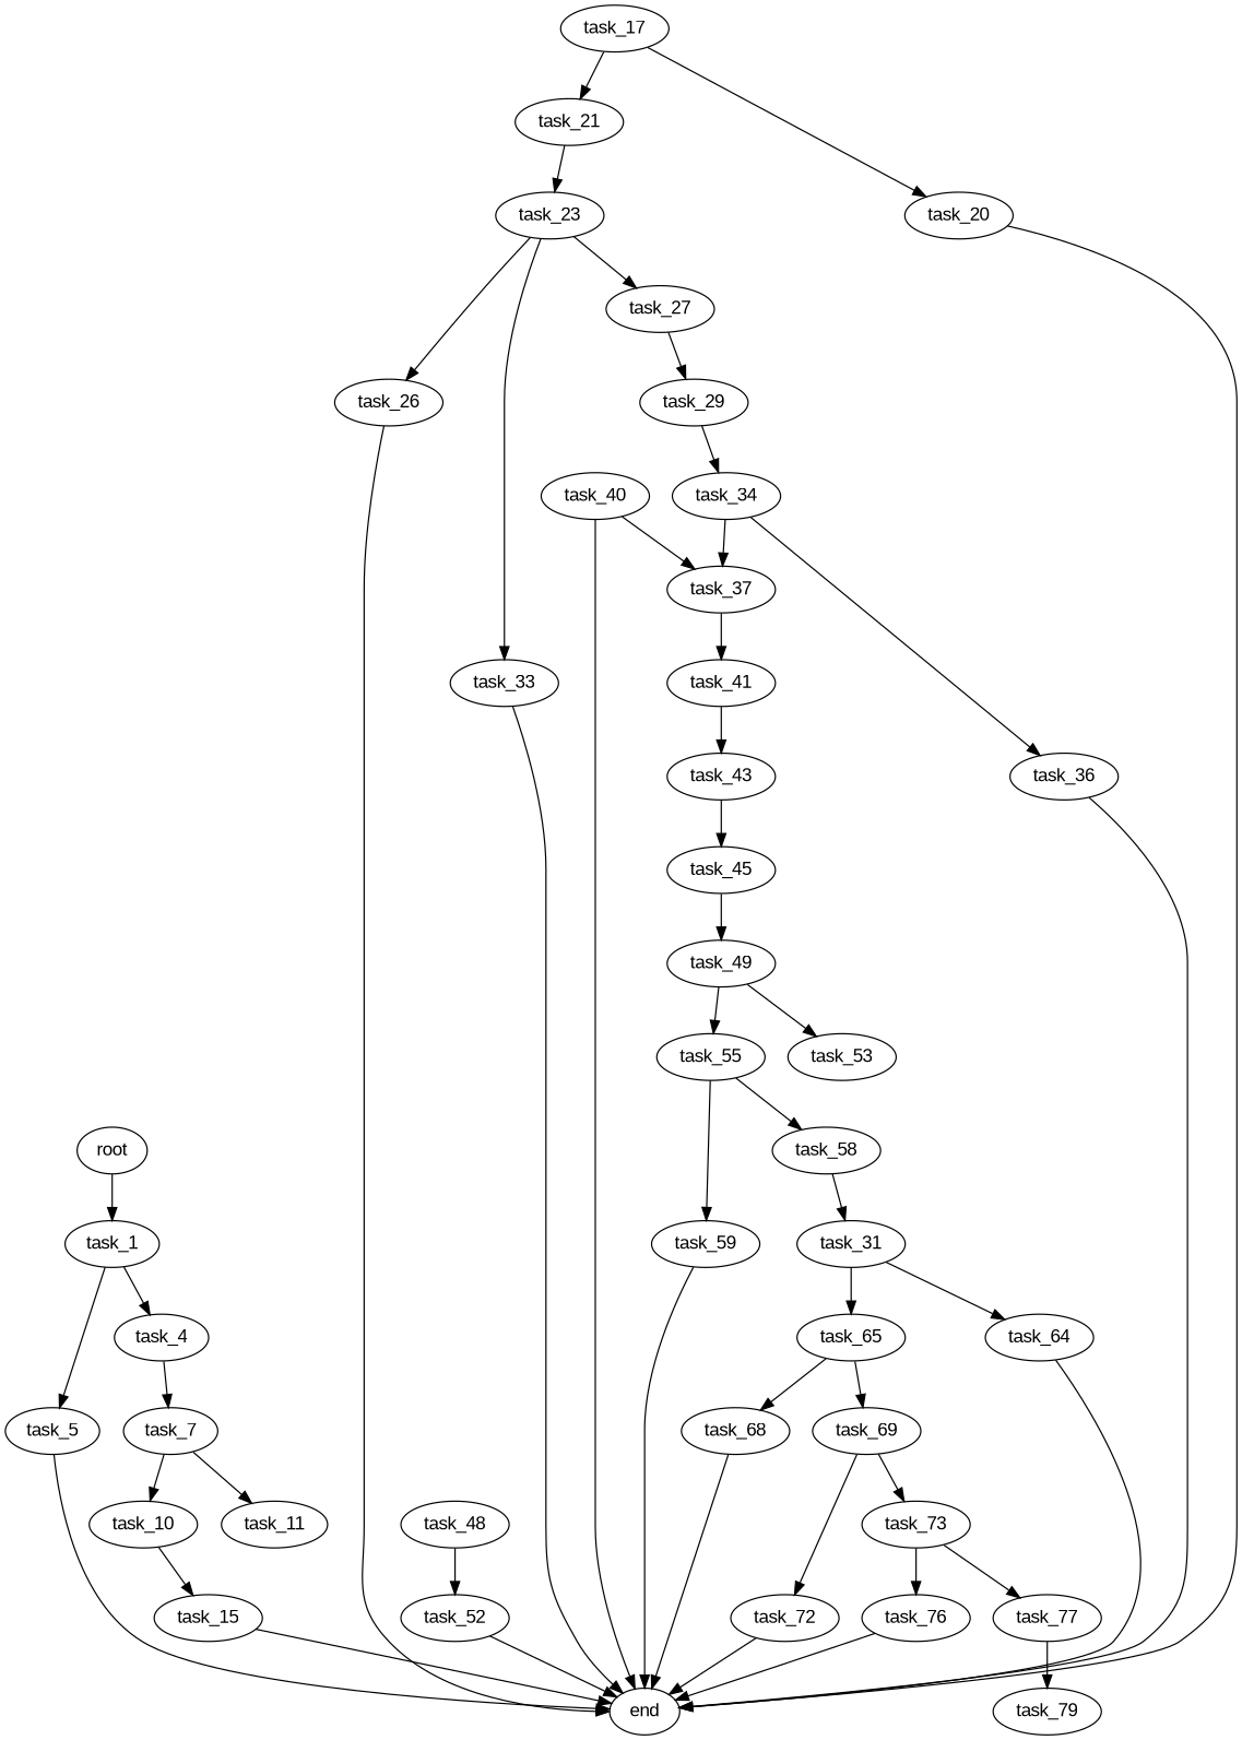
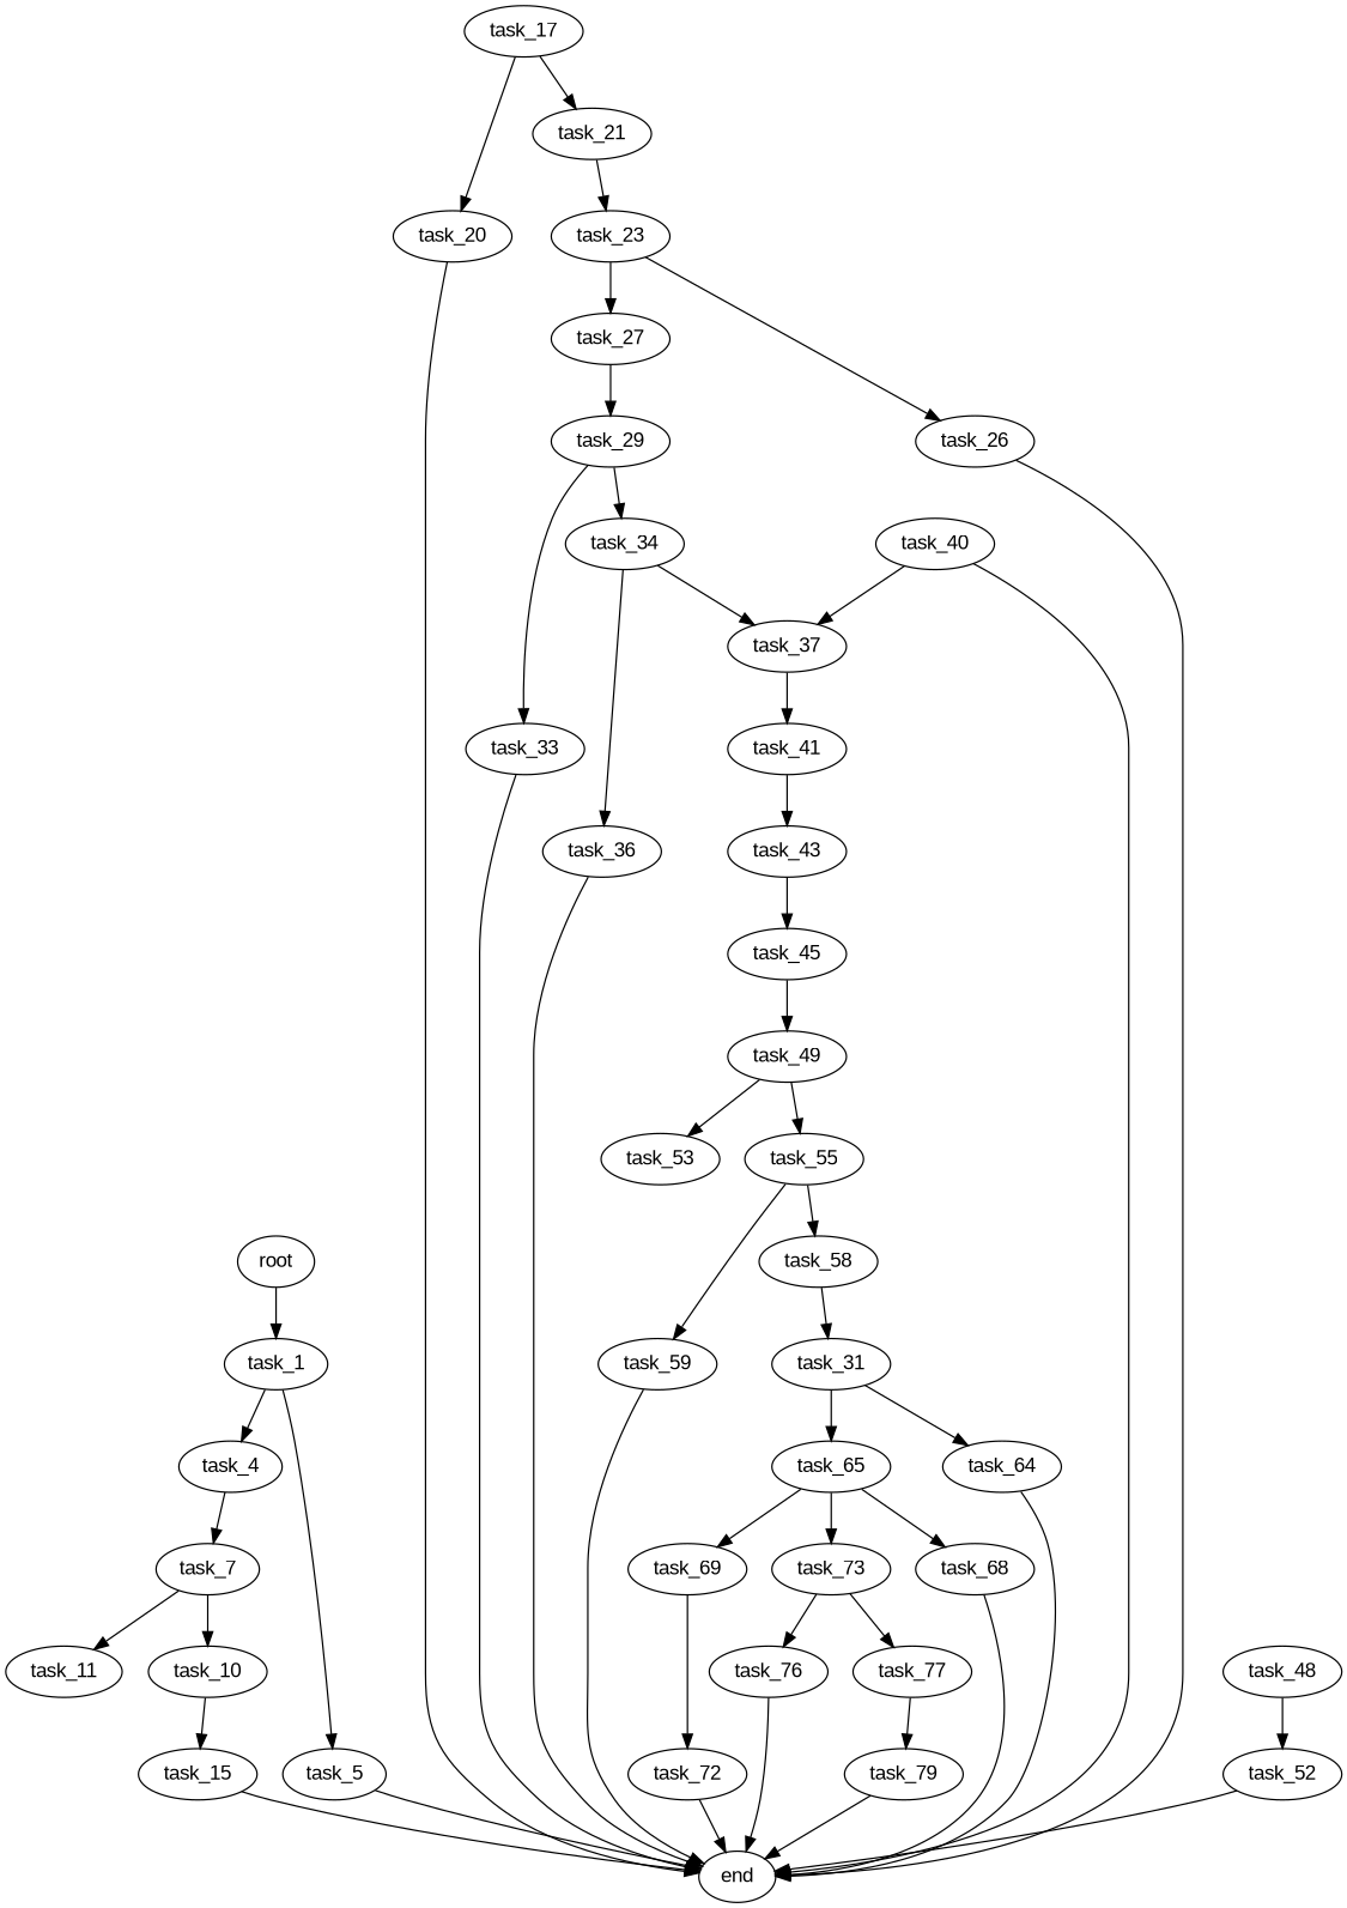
  digraph {
    fontname="Liberation Sans"
    node [fontname="Liberation Sans"]
    edge [fontname="Liberation Sans"]
    root
    task_1
    task_4
    task_5
    task_7
    end
    task_10
    task_11
    task_15
    task_17
    task_20
    task_21
    task_23
    task_26
    task_27
    task_29
    n17 [label=task_34]
    task_33
    task_36
    task_37
    task_41
    task_40
    task_43
    task_45
    task_49
    task_48
    task_52
    task_53
    task_55
    task_58
    task_59
    n32 [label=task_31]
    task_64
    task_65
    task_68
    task_69
    task_72
    task_73
    task_76
    task_77
    task_79
    root -> task_1
    task_1 -> task_4
    task_1 -> task_5
    task_4 -> task_7
    task_5 -> end
    task_7 -> task_10
    task_7 -> task_11
    task_10 -> task_15
    task_15 -> end
    task_17 -> task_20
    task_17 -> task_21
    task_20 -> end
    task_21 -> task_23
    task_23 -> task_26
    task_23 -> task_27
    task_26 -> end
    task_27 -> task_29
    task_29 -> n17
-   task_23 -> task_33
+   task_29 -> task_33
    n17 -> task_36
    n17 -> task_37
    task_33 -> end
    task_36 -> end
    task_37 -> task_41
    task_41 -> task_43
    task_40 -> end
    task_40 -> task_37
    task_43 -> task_45
    task_45 -> task_49
    task_49 -> task_53
    task_49 -> task_55
    task_48 -> task_52
    task_52 -> end
    task_55 -> task_58
    task_55 -> task_59
    task_58 -> n32
    task_59 -> end
    n32 -> task_64
    n32 -> task_65
    task_64 -> end
    task_65 -> task_68
    task_65 -> task_69
    task_68 -> end
    task_69 -> task_72
-   task_69 -> task_73
+   task_65 -> task_73
    task_72 -> end
    task_73 -> task_76
    task_73 -> task_77
    task_76 -> end
    task_77 -> task_79
+   task_79 -> end
  }
